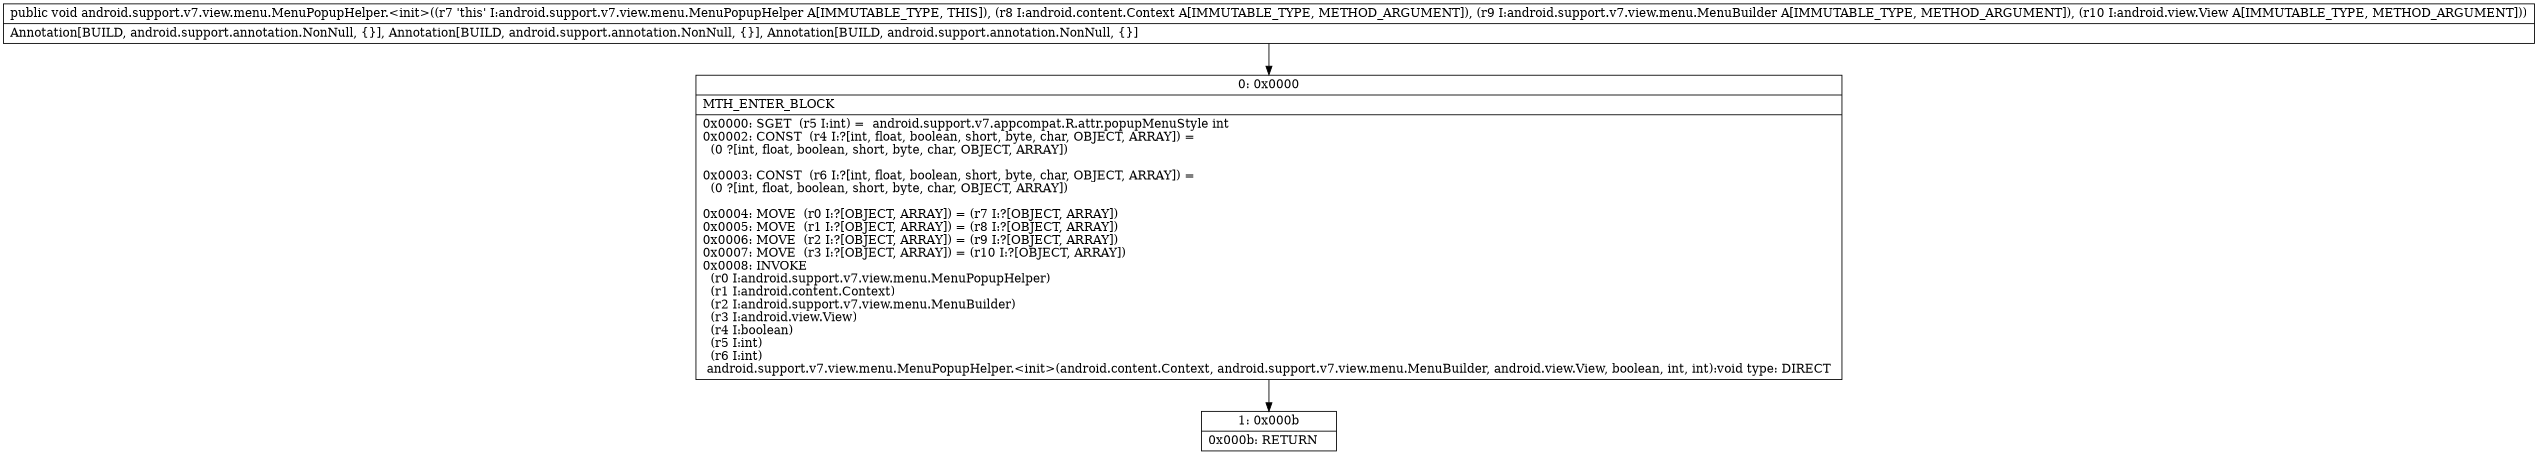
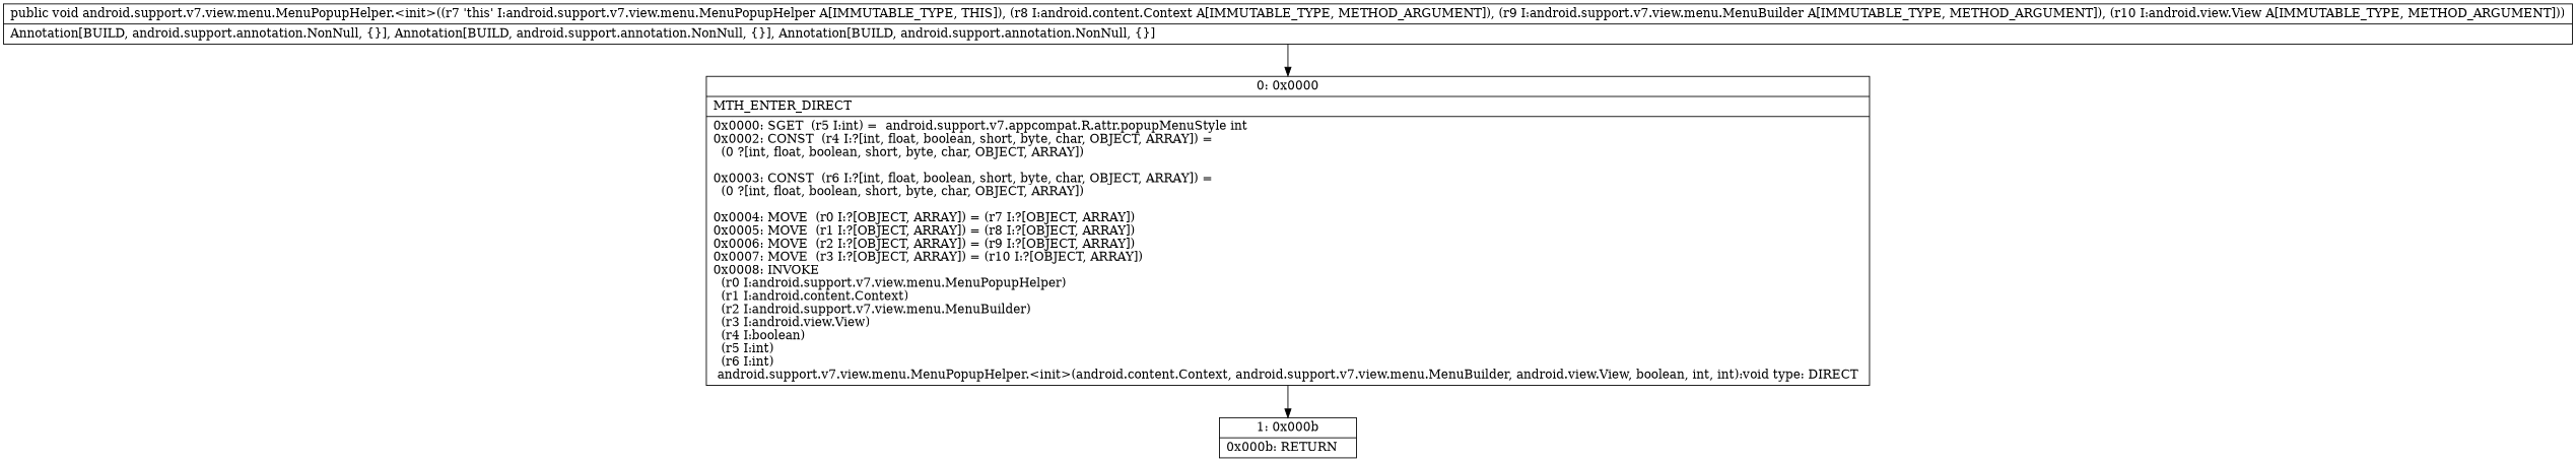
  digraph {
    node [shape=record]
-   n1 [label="{0\:\ 0x0000|MTH_ENTER_BLOCK\l|0x0000: SGET  (r5 I:int) =  android.support.v7.appcompat.R.attr.popupMenuStyle int \l0x0002: CONST  (r4 I:?[int, float, boolean, short, byte, char, OBJECT, ARRAY]) = \l  (0 ?[int, float, boolean, short, byte, char, OBJECT, ARRAY])\l \l0x0003: CONST  (r6 I:?[int, float, boolean, short, byte, char, OBJECT, ARRAY]) = \l  (0 ?[int, float, boolean, short, byte, char, OBJECT, ARRAY])\l \l0x0004: MOVE  (r0 I:?[OBJECT, ARRAY]) = (r7 I:?[OBJECT, ARRAY]) \l0x0005: MOVE  (r1 I:?[OBJECT, ARRAY]) = (r8 I:?[OBJECT, ARRAY]) \l0x0006: MOVE  (r2 I:?[OBJECT, ARRAY]) = (r9 I:?[OBJECT, ARRAY]) \l0x0007: MOVE  (r3 I:?[OBJECT, ARRAY]) = (r10 I:?[OBJECT, ARRAY]) \l0x0008: INVOKE  \l  (r0 I:android.support.v7.view.menu.MenuPopupHelper)\l  (r1 I:android.content.Context)\l  (r2 I:android.support.v7.view.menu.MenuBuilder)\l  (r3 I:android.view.View)\l  (r4 I:boolean)\l  (r5 I:int)\l  (r6 I:int)\l android.support.v7.view.menu.MenuPopupHelper.\<init\>(android.content.Context, android.support.v7.view.menu.MenuBuilder, android.view.View, boolean, int, int):void type: DIRECT \l}"]
+   n1 [label="{0\:\ 0x0000|MTH_ENTER_DIRECT\l|0x0000: SGET  (r5 I:int) =  android.support.v7.appcompat.R.attr.popupMenuStyle int \l0x0002: CONST  (r4 I:?[int, float, boolean, short, byte, char, OBJECT, ARRAY]) = \l  (0 ?[int, float, boolean, short, byte, char, OBJECT, ARRAY])\l \l0x0003: CONST  (r6 I:?[int, float, boolean, short, byte, char, OBJECT, ARRAY]) = \l  (0 ?[int, float, boolean, short, byte, char, OBJECT, ARRAY])\l \l0x0004: MOVE  (r0 I:?[OBJECT, ARRAY]) = (r7 I:?[OBJECT, ARRAY]) \l0x0005: MOVE  (r1 I:?[OBJECT, ARRAY]) = (r8 I:?[OBJECT, ARRAY]) \l0x0006: MOVE  (r2 I:?[OBJECT, ARRAY]) = (r9 I:?[OBJECT, ARRAY]) \l0x0007: MOVE  (r3 I:?[OBJECT, ARRAY]) = (r10 I:?[OBJECT, ARRAY]) \l0x0008: INVOKE  \l  (r0 I:android.support.v7.view.menu.MenuPopupHelper)\l  (r1 I:android.content.Context)\l  (r2 I:android.support.v7.view.menu.MenuBuilder)\l  (r3 I:android.view.View)\l  (r4 I:boolean)\l  (r5 I:int)\l  (r6 I:int)\l android.support.v7.view.menu.MenuPopupHelper.\<init\>(android.content.Context, android.support.v7.view.menu.MenuBuilder, android.view.View, boolean, int, int):void type: DIRECT \l}"]
    n2 [label="{1\:\ 0x000b|0x000b: RETURN   \l}"]
    n3 [label="{public void android.support.v7.view.menu.MenuPopupHelper.\<init\>((r7 'this' I:android.support.v7.view.menu.MenuPopupHelper A[IMMUTABLE_TYPE, THIS]), (r8 I:android.content.Context A[IMMUTABLE_TYPE, METHOD_ARGUMENT]), (r9 I:android.support.v7.view.menu.MenuBuilder A[IMMUTABLE_TYPE, METHOD_ARGUMENT]), (r10 I:android.view.View A[IMMUTABLE_TYPE, METHOD_ARGUMENT]))  | Annotation[BUILD, android.support.annotation.NonNull, \{\}], Annotation[BUILD, android.support.annotation.NonNull, \{\}], Annotation[BUILD, android.support.annotation.NonNull, \{\}]\l}"]
    n1 -> n2
    n3 -> n1
  }
